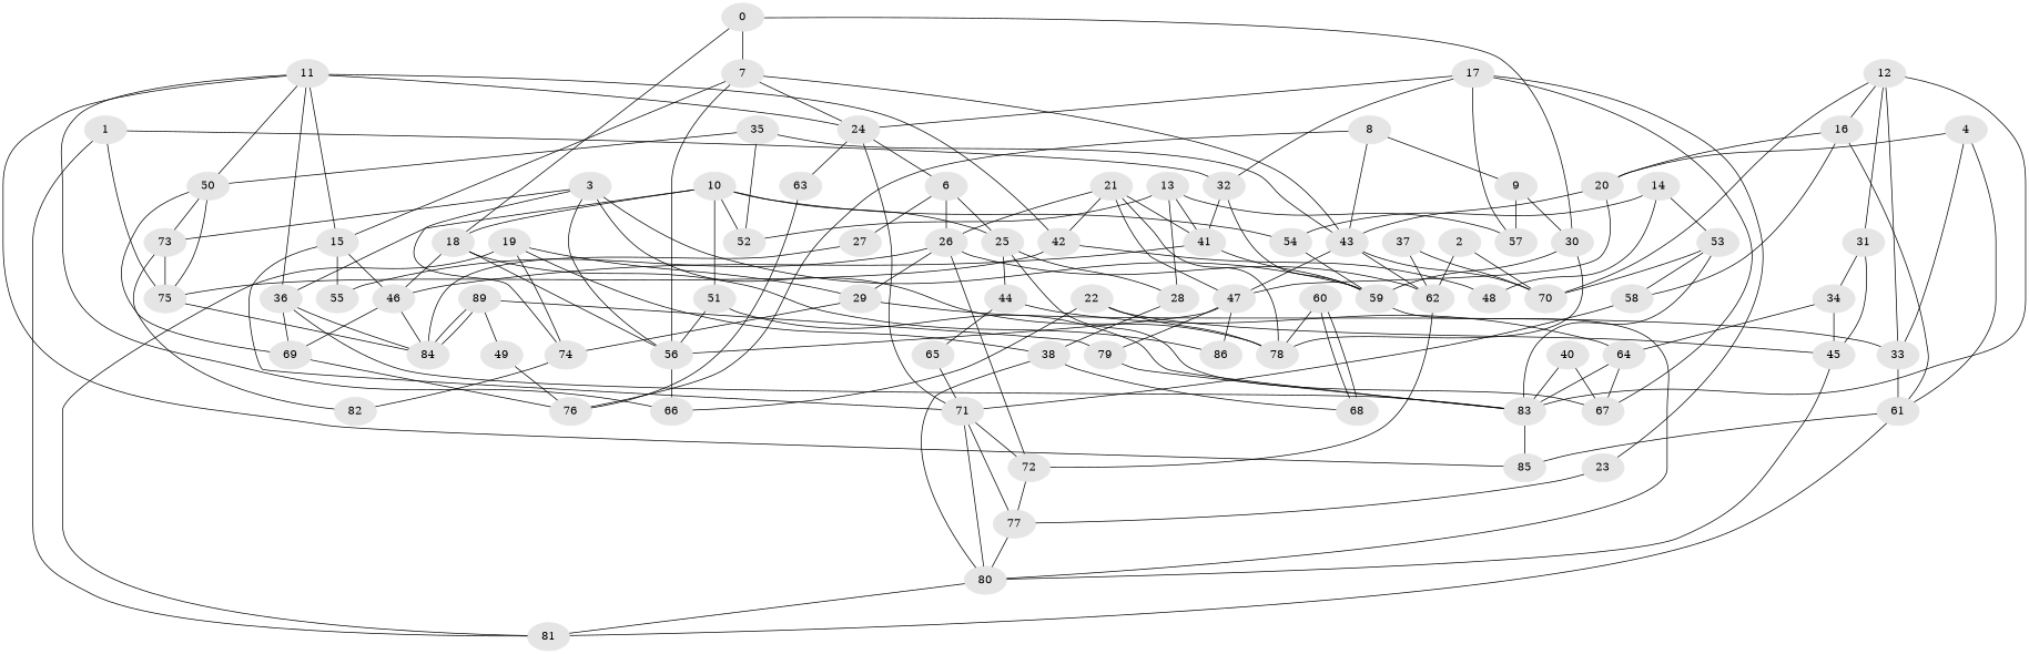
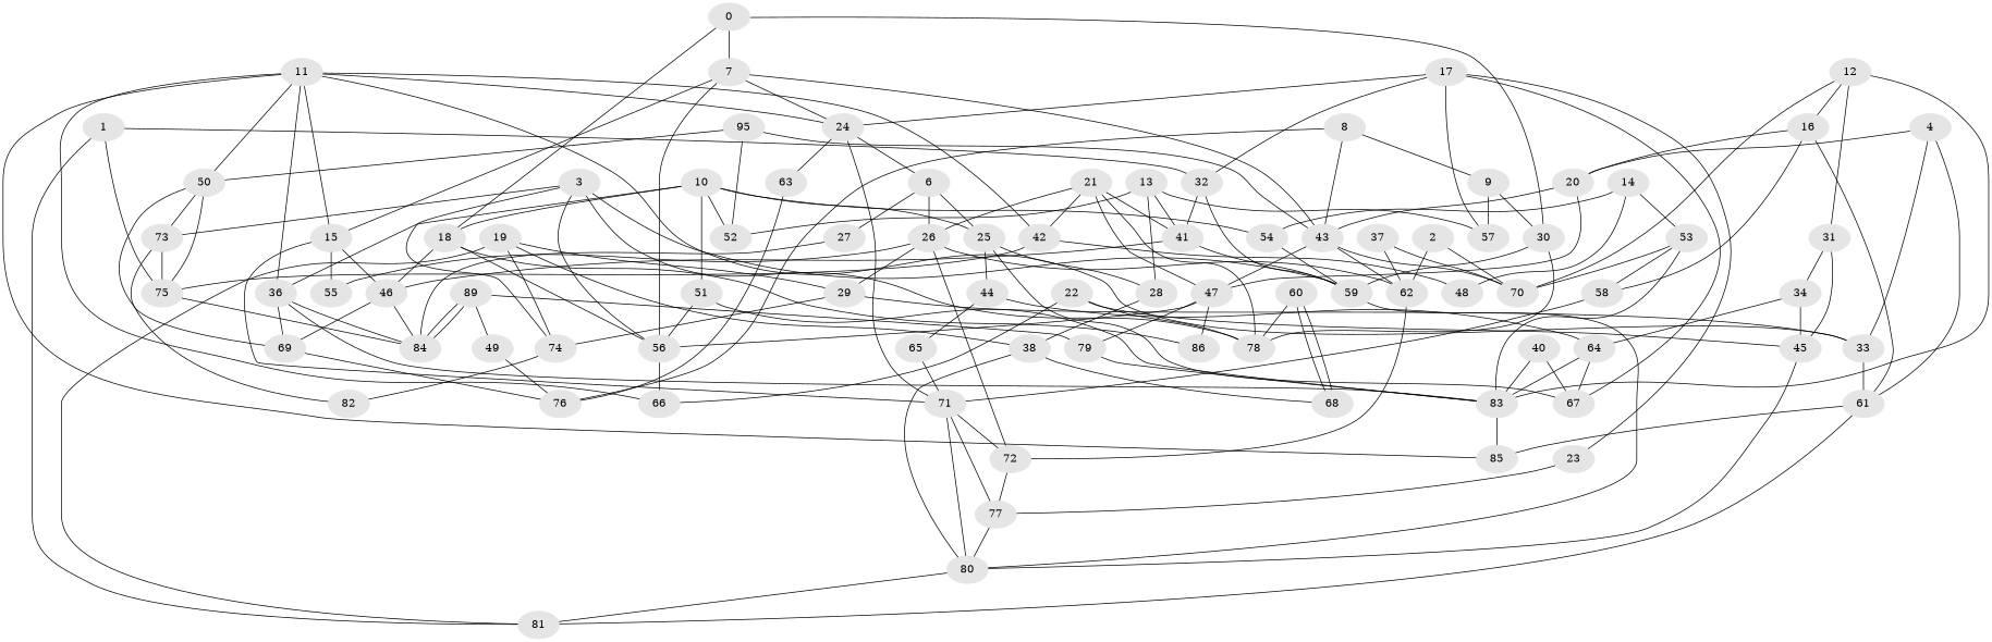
  graph {
    node [color=gray90 style=filled]
    1
    32
    75
    81
    59
    41
    84
    2
    62
    70
    72
    3
    56
    73
    74
    78
    66
    80
    82
    4
    20
    33
    61
    43
    47
    85
    n27 [label=0]
    7
    18
    30
    15
    24
    46
    86
    6
    25
    26
    27
    28
    67
    44
    55
    29
    71
    63
    8
    9
    76
    57
    10
    36
    51
    52
    54
    83
    69
    11
    42
    50
    48
    12
    16
    31
    58
    34
    45
    13
    38
    14
    53
    77
    17
    23
    19
    68
    79
    21
    22
    64
    65
-   35
+   35 [label=95]
    37
    n83 [label=89]
    49
    40
    60
    1 -- 32
    1 -- 75
    1 -- 81
    32 -- 59
    32 -- 41
    75 -- 84
    59 -- 80
    41 -- 59
    41 -- 46
    2 -- 62
    2 -- 70
    62 -- 72
    72 -- 77
    3 -- 59
    3 -- 56
    3 -- 73
    3 -- 74
    3 -- 78
    56 -- 66
    73 -- 75
    73 -- 82
    74 -- 82
    80 -- 81
    4 -- 20
    4 -- 33
    4 -- 61
    20 -- 43
    20 -- 47
    33 -- 61
    61 -- 81
    61 -- 85
    43 -- 62
    43 -- 70
    43 -- 47
    47 -- 56
    47 -- 86
    47 -- 79
    n27 -- 7
    n27 -- 18
    n27 -- 30
    7 -- 56
    7 -- 43
    7 -- 15
    7 -- 24
    18 -- 56
    18 -- 46
    18 -- 86
    30 -- 59
    30 -- 78
    15 -- 46
    15 -- 55
    15 -- 71
    24 -- 6
    24 -- 71
    24 -- 63
    46 -- 84
    46 -- 69
    6 -- 25
    6 -- 26
    6 -- 27
    25 -- 28
    25 -- 67
    25 -- 44
    26 -- 62
    26 -- 72
    26 -- 55
    26 -- 29
    27 -- 84
    28 -- 38
    44 -- 64
    44 -- 65
    29 -- 74
    29 -- 33
    71 -- 72
    71 -- 80
    71 -- 77
    63 -- 76
    8 -- 43
    8 -- 9
    8 -- 76
    9 -- 30
    9 -- 57
    10 -- 18
    10 -- 25
    10 -- 36
    10 -- 51
    10 -- 52
    10 -- 54
    36 -- 84
    36 -- 83
    36 -- 69
    51 -- 56
    51 -- 83
    54 -- 59
    83 -- 85
    69 -- 76
    11 -- 66
    11 -- 85
    11 -- 15
    11 -- 24
    11 -- 36
    11 -- 42
    11 -- 50
    42 -- 75
    42 -- 48
    50 -- 75
    50 -- 73
    50 -- 69
    12 -- 70
-   12 -- 33
+   11 -- 33
    12 -- 83
    12 -- 16
    12 -- 31
    16 -- 20
    16 -- 61
    16 -- 58
    31 -- 34
    31 -- 45
    58 -- 71
    34 -- 45
    34 -- 64
    45 -- 80
    13 -- 41
    13 -- 28
    13 -- 57
    13 -- 52
    38 -- 80
    38 -- 68
    14 -- 54
    14 -- 48
    14 -- 53
    53 -- 70
    53 -- 83
    53 -- 58
    77 -- 80
    17 -- 32
    17 -- 24
    17 -- 67
    17 -- 57
    17 -- 23
    23 -- 77
    19 -- 81
    19 -- 74
    19 -- 29
    19 -- 38
    79 -- 83
    21 -- 41
    21 -- 78
    21 -- 47
    21 -- 26
    21 -- 42
    22 -- 78
    22 -- 66
    22 -- 45
    64 -- 67
    64 -- 83
    65 -- 71
    35 -- 43
    35 -- 52
    35 -- 50
    37 -- 62
    37 -- 70
    n83 -- 84
    n83 -- 84
    n83 -- 79
    n83 -- 49
    49 -- 76
    40 -- 67
    40 -- 83
    60 -- 78
    60 -- 68
    60 -- 68
  }
